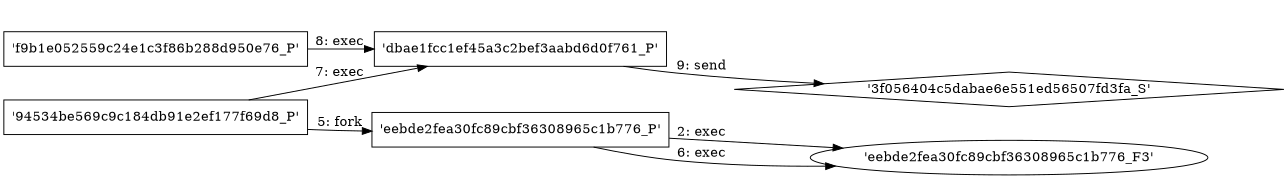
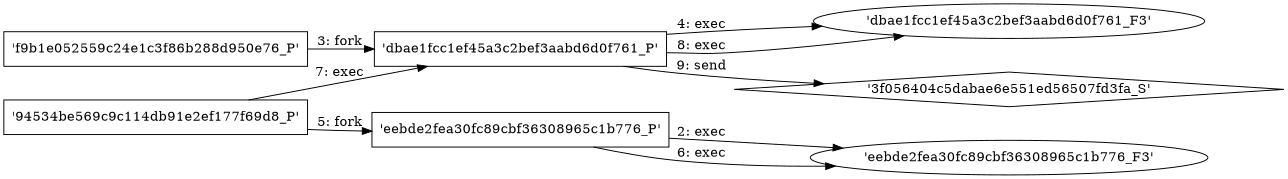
  digraph {
    engine=neato
    fixedsize=false
    fontsize=10
    nodesep=0.3
    rankdir=LR
    ranksep=0
    splines=true
    node [node_type=Process shape=box]
    "'f9b1e052559c24e1c3f86b288d950e76_P'"
    "'dbae1fcc1ef45a3c2bef3aabd6d0f761_P'"
    "'eebde2fea30fc89cbf36308965c1b776_F3'" [node_type=File shape=ellipse]
    "'eebde2fea30fc89cbf36308965c1b776_P'"
+   "'dbae1fcc1ef45a3c2bef3aabd6d0f761_F3'" [node_type=File shape=ellipse]
    "'3f056404c5dabae6e551ed56507fd3fa_S'" [node_type=Socket shape=diamond]
-   "'94534be569c9c114db91e2ef177f69d8_P'" [label="'94534be569c9c184db91e2ef177f69d8_P'"]
-   "'f9b1e052559c24e1c3f86b288d950e76_P'" -> "'dbae1fcc1ef45a3c2bef3aabd6d0f761_P'" [label="8: exec"]
+   "'94534be569c9c114db91e2ef177f69d8_P'"
+   "'f9b1e052559c24e1c3f86b288d950e76_P'" -> "'dbae1fcc1ef45a3c2bef3aabd6d0f761_P'" [label="3: fork"]
+   "'dbae1fcc1ef45a3c2bef3aabd6d0f761_P'" -> "'dbae1fcc1ef45a3c2bef3aabd6d0f761_F3'" [label="4: exec"]
+   "'dbae1fcc1ef45a3c2bef3aabd6d0f761_P'" -> "'dbae1fcc1ef45a3c2bef3aabd6d0f761_F3'" [label="8: exec"]
    "'dbae1fcc1ef45a3c2bef3aabd6d0f761_P'" -> "'3f056404c5dabae6e551ed56507fd3fa_S'" [label="9: send"]
    "'eebde2fea30fc89cbf36308965c1b776_P'" -> "'eebde2fea30fc89cbf36308965c1b776_F3'" [label="2: exec"]
    "'eebde2fea30fc89cbf36308965c1b776_P'" -> "'eebde2fea30fc89cbf36308965c1b776_F3'" [label="6: exec"]
    "'94534be569c9c114db91e2ef177f69d8_P'" -> "'dbae1fcc1ef45a3c2bef3aabd6d0f761_P'" [label="7: exec"]
    "'94534be569c9c114db91e2ef177f69d8_P'" -> "'eebde2fea30fc89cbf36308965c1b776_P'" [label="5: fork"]
  }
